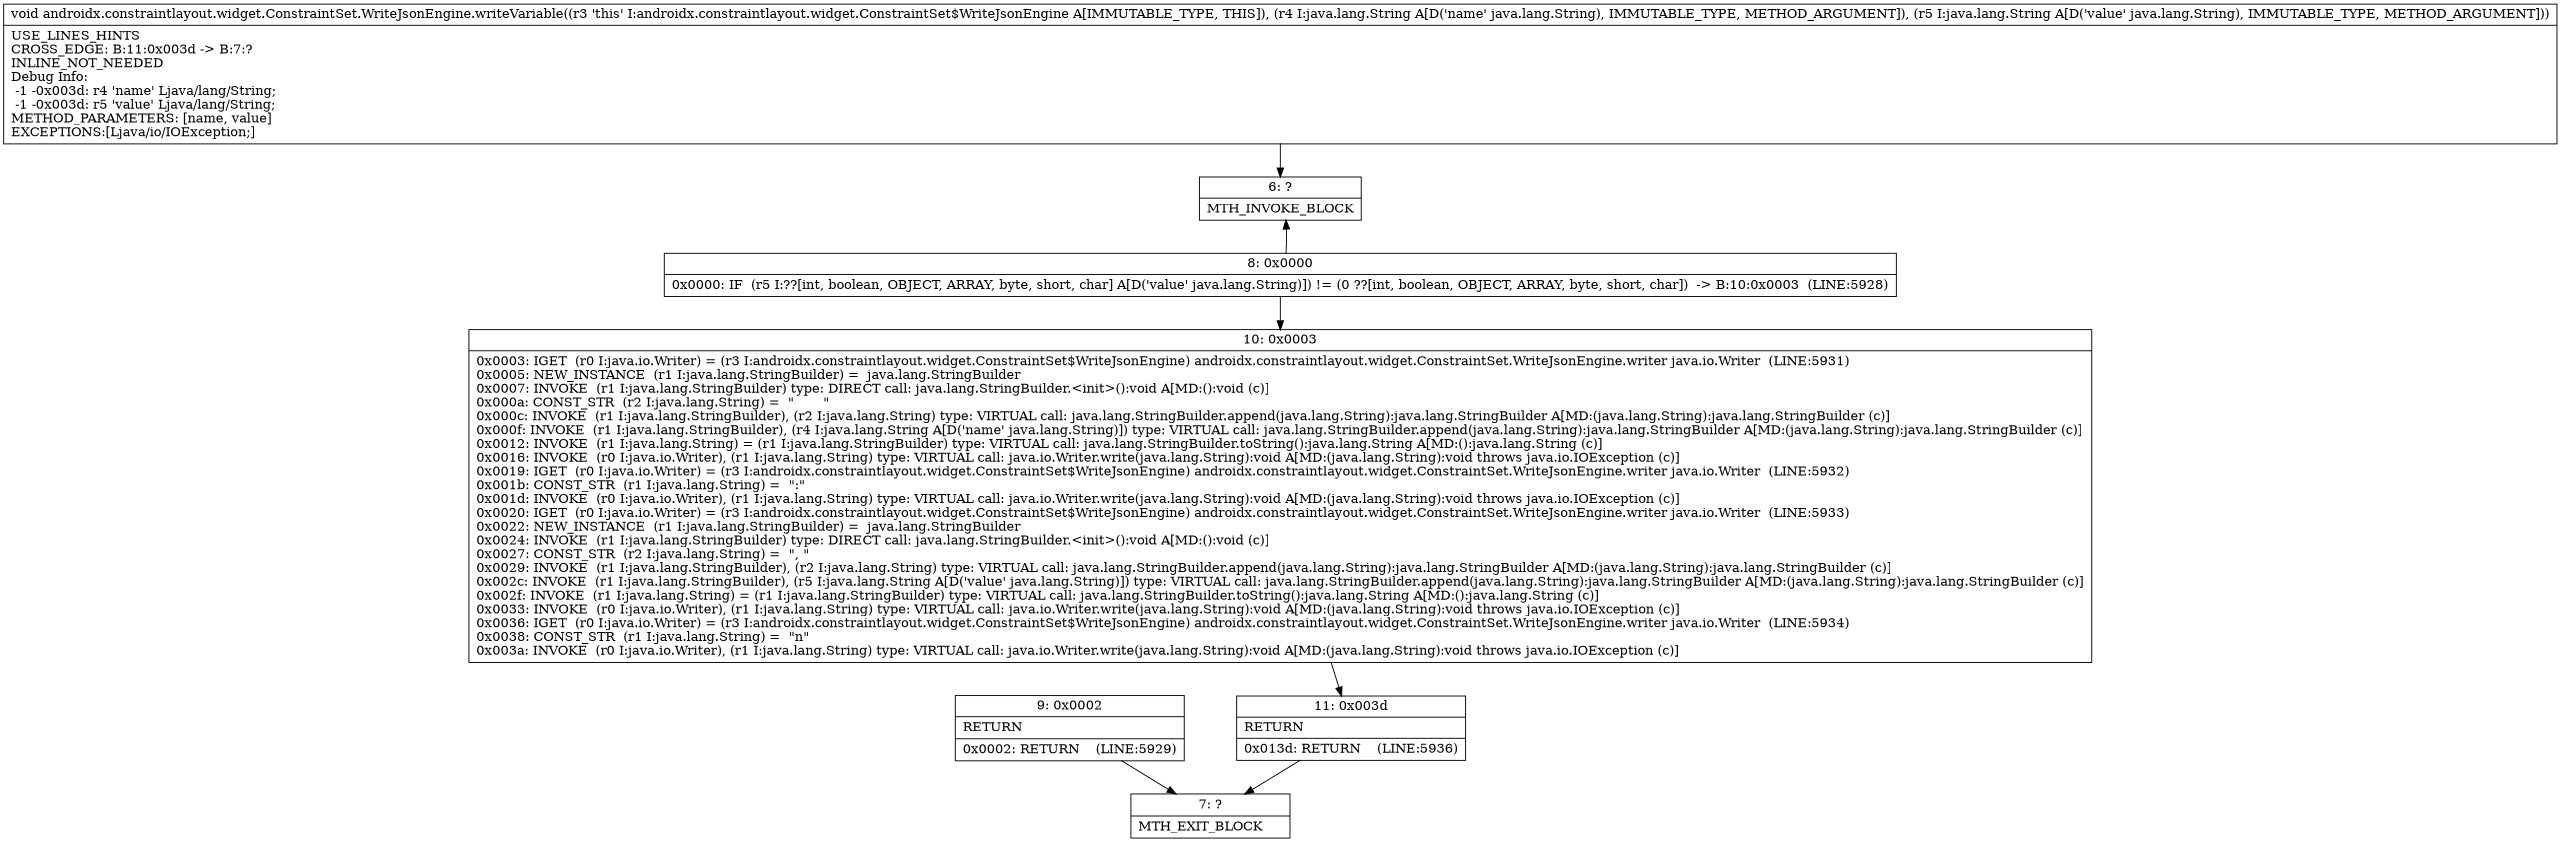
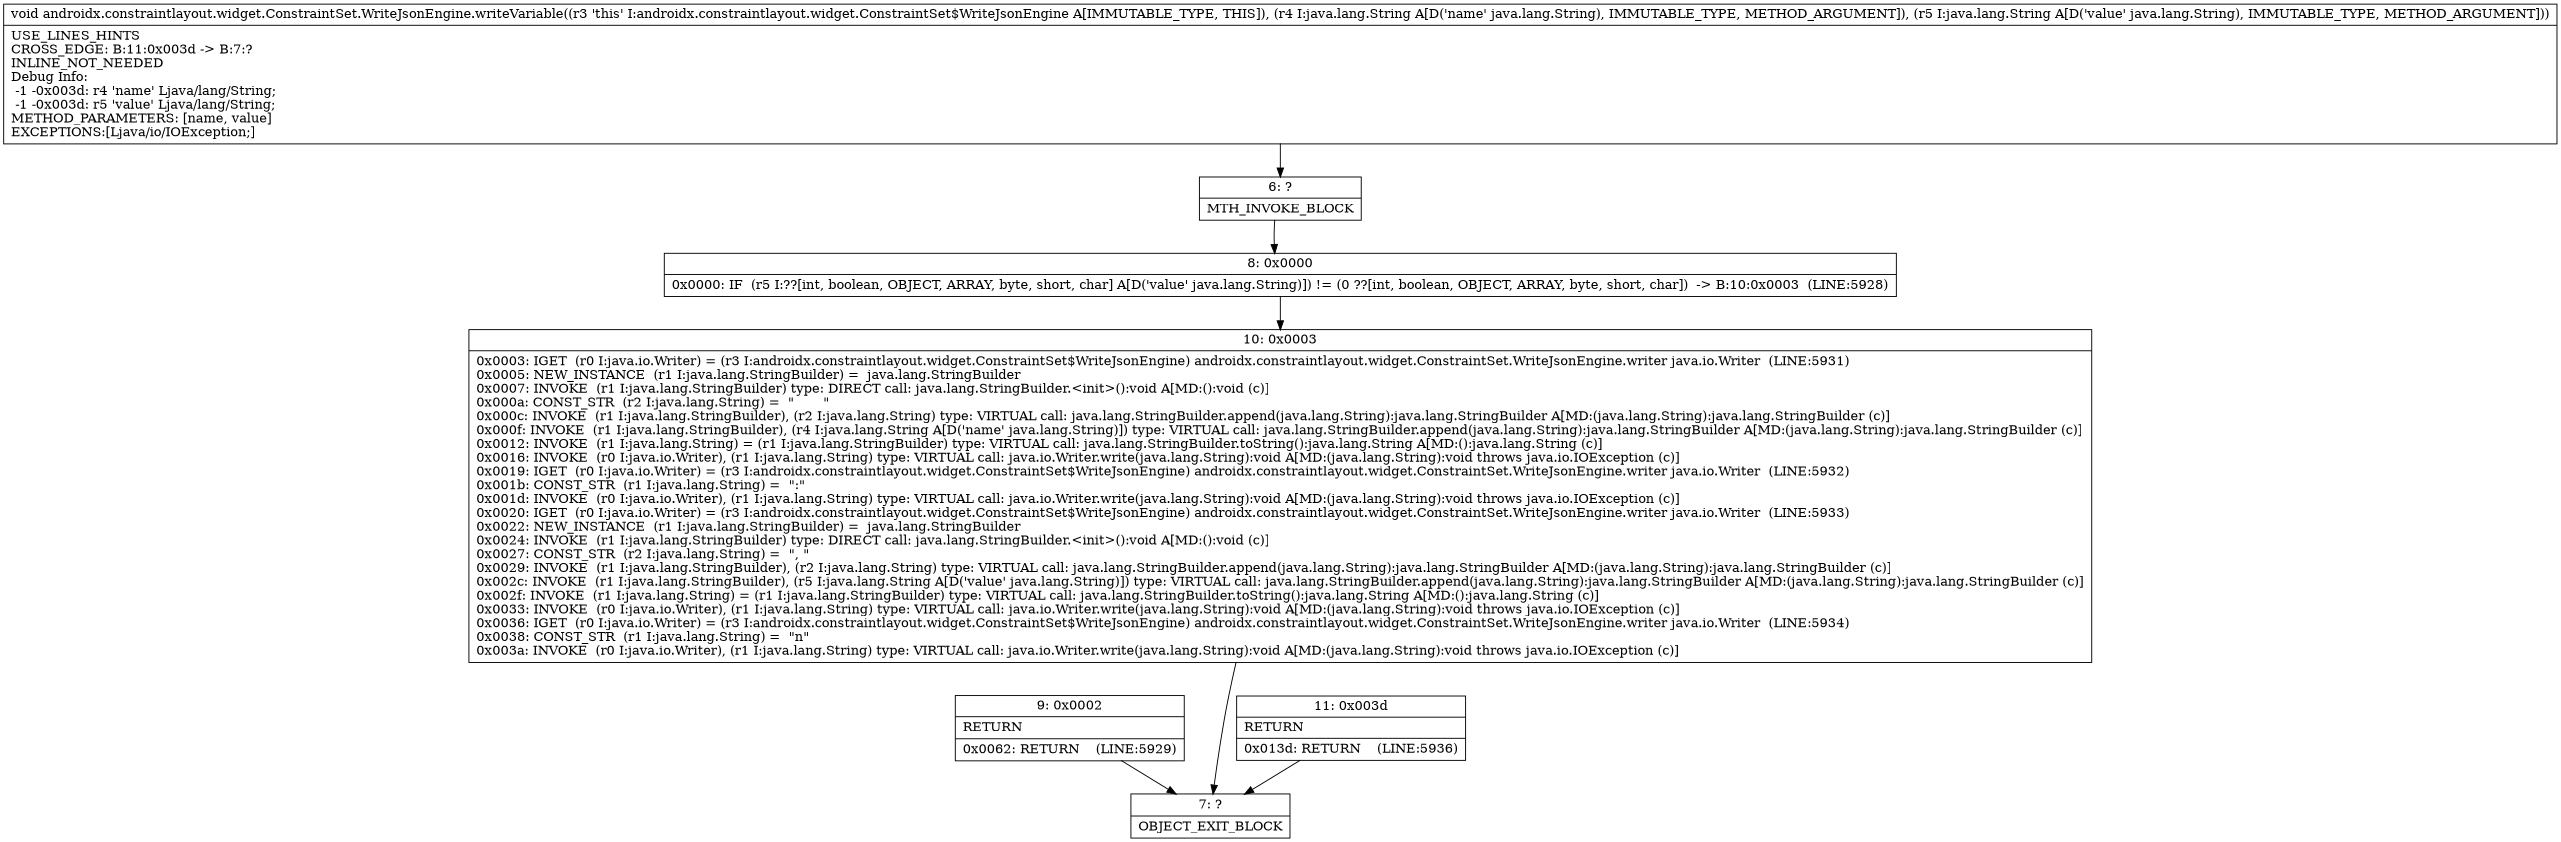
  digraph {
    node [shape=record]
    n1 [label="{6\:\ ?|MTH_INVOKE_BLOCK\l}"]
    n2 [label="{8\:\ 0x0000|0x0000: IF  (r5 I:??[int, boolean, OBJECT, ARRAY, byte, short, char] A[D('value' java.lang.String)]) != (0 ??[int, boolean, OBJECT, ARRAY, byte, short, char])  \-\> B:10:0x0003  (LINE:5928)\l}"]
    n3 [label="{10\:\ 0x0003|0x0003: IGET  (r0 I:java.io.Writer) = (r3 I:androidx.constraintlayout.widget.ConstraintSet$WriteJsonEngine) androidx.constraintlayout.widget.ConstraintSet.WriteJsonEngine.writer java.io.Writer  (LINE:5931)\l0x0005: NEW_INSTANCE  (r1 I:java.lang.StringBuilder) =  java.lang.StringBuilder \l0x0007: INVOKE  (r1 I:java.lang.StringBuilder) type: DIRECT call: java.lang.StringBuilder.\<init\>():void A[MD:():void (c)]\l0x000a: CONST_STR  (r2 I:java.lang.String) =  \"       \" \l0x000c: INVOKE  (r1 I:java.lang.StringBuilder), (r2 I:java.lang.String) type: VIRTUAL call: java.lang.StringBuilder.append(java.lang.String):java.lang.StringBuilder A[MD:(java.lang.String):java.lang.StringBuilder (c)]\l0x000f: INVOKE  (r1 I:java.lang.StringBuilder), (r4 I:java.lang.String A[D('name' java.lang.String)]) type: VIRTUAL call: java.lang.StringBuilder.append(java.lang.String):java.lang.StringBuilder A[MD:(java.lang.String):java.lang.StringBuilder (c)]\l0x0012: INVOKE  (r1 I:java.lang.String) = (r1 I:java.lang.StringBuilder) type: VIRTUAL call: java.lang.StringBuilder.toString():java.lang.String A[MD:():java.lang.String (c)]\l0x0016: INVOKE  (r0 I:java.io.Writer), (r1 I:java.lang.String) type: VIRTUAL call: java.io.Writer.write(java.lang.String):void A[MD:(java.lang.String):void throws java.io.IOException (c)]\l0x0019: IGET  (r0 I:java.io.Writer) = (r3 I:androidx.constraintlayout.widget.ConstraintSet$WriteJsonEngine) androidx.constraintlayout.widget.ConstraintSet.WriteJsonEngine.writer java.io.Writer  (LINE:5932)\l0x001b: CONST_STR  (r1 I:java.lang.String) =  \":\" \l0x001d: INVOKE  (r0 I:java.io.Writer), (r1 I:java.lang.String) type: VIRTUAL call: java.io.Writer.write(java.lang.String):void A[MD:(java.lang.String):void throws java.io.IOException (c)]\l0x0020: IGET  (r0 I:java.io.Writer) = (r3 I:androidx.constraintlayout.widget.ConstraintSet$WriteJsonEngine) androidx.constraintlayout.widget.ConstraintSet.WriteJsonEngine.writer java.io.Writer  (LINE:5933)\l0x0022: NEW_INSTANCE  (r1 I:java.lang.StringBuilder) =  java.lang.StringBuilder \l0x0024: INVOKE  (r1 I:java.lang.StringBuilder) type: DIRECT call: java.lang.StringBuilder.\<init\>():void A[MD:():void (c)]\l0x0027: CONST_STR  (r2 I:java.lang.String) =  \", \" \l0x0029: INVOKE  (r1 I:java.lang.StringBuilder), (r2 I:java.lang.String) type: VIRTUAL call: java.lang.StringBuilder.append(java.lang.String):java.lang.StringBuilder A[MD:(java.lang.String):java.lang.StringBuilder (c)]\l0x002c: INVOKE  (r1 I:java.lang.StringBuilder), (r5 I:java.lang.String A[D('value' java.lang.String)]) type: VIRTUAL call: java.lang.StringBuilder.append(java.lang.String):java.lang.StringBuilder A[MD:(java.lang.String):java.lang.StringBuilder (c)]\l0x002f: INVOKE  (r1 I:java.lang.String) = (r1 I:java.lang.StringBuilder) type: VIRTUAL call: java.lang.StringBuilder.toString():java.lang.String A[MD:():java.lang.String (c)]\l0x0033: INVOKE  (r0 I:java.io.Writer), (r1 I:java.lang.String) type: VIRTUAL call: java.io.Writer.write(java.lang.String):void A[MD:(java.lang.String):void throws java.io.IOException (c)]\l0x0036: IGET  (r0 I:java.io.Writer) = (r3 I:androidx.constraintlayout.widget.ConstraintSet$WriteJsonEngine) androidx.constraintlayout.widget.ConstraintSet.WriteJsonEngine.writer java.io.Writer  (LINE:5934)\l0x0038: CONST_STR  (r1 I:java.lang.String) =  \"n\" \l0x003a: INVOKE  (r0 I:java.io.Writer), (r1 I:java.lang.String) type: VIRTUAL call: java.io.Writer.write(java.lang.String):void A[MD:(java.lang.String):void throws java.io.IOException (c)]\l}"]
-   n4 [label="{9\:\ 0x0002|RETURN\l|0x0002: RETURN    (LINE:5929)\l}"]
-   n5 [label="{7\:\ ?|MTH_EXIT_BLOCK\l}"]
+   n4 [label="{9\:\ 0x0002|RETURN\l|0x0062: RETURN    (LINE:5929)\l}"]
+   n5 [label="{7\:\ ?|OBJECT_EXIT_BLOCK\l}"]
    n6 [label="{11\:\ 0x003d|RETURN\l|0x013d: RETURN    (LINE:5936)\l}"]
    n7 [label="{void androidx.constraintlayout.widget.ConstraintSet.WriteJsonEngine.writeVariable((r3 'this' I:androidx.constraintlayout.widget.ConstraintSet$WriteJsonEngine A[IMMUTABLE_TYPE, THIS]), (r4 I:java.lang.String A[D('name' java.lang.String), IMMUTABLE_TYPE, METHOD_ARGUMENT]), (r5 I:java.lang.String A[D('value' java.lang.String), IMMUTABLE_TYPE, METHOD_ARGUMENT]))  | USE_LINES_HINTS\lCROSS_EDGE: B:11:0x003d \-\> B:7:?\lINLINE_NOT_NEEDED\lDebug Info:\l  \-1 \-0x003d: r4 'name' Ljava\/lang\/String;\l  \-1 \-0x003d: r5 'value' Ljava\/lang\/String;\lMETHOD_PARAMETERS: [name, value]\lEXCEPTIONS:[Ljava\/io\/IOException;]\l}"]
-   n2 -> n1
+   n1 -> n2
    n2 -> n3
-   n3 -> n6
+   n3 -> n5
    n4 -> n5
    n6 -> n5
    n7 -> n1
  }
